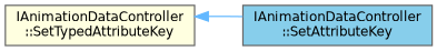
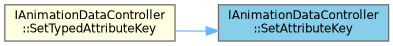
  digraph {
    rankdir=RL
    node [fontname=Helvetica fontsize=10 shape=box style=filled]
    n1 [color=gray40 fillcolor=skyblue fontcolor=black height=0.2 label="IAnimationDataController\l::SetAttributeKey" width=0.4]
    n2 [color=grey40 fillcolor=lightyellow height=0.2 label="IAnimationDataController\l::SetTypedAttributeKey" width=0.4]
-   n2 -> n1 [color=steelblue1 dir=back fontname=Helvetica fontsize=10 labelfontname=Helvetica labelfontsize=10 style=solid]
+   n1 -> n2 [color=steelblue1 dir=back fontname=Helvetica fontsize=10 labelfontname=Helvetica labelfontsize=10 style=solid]
  }
